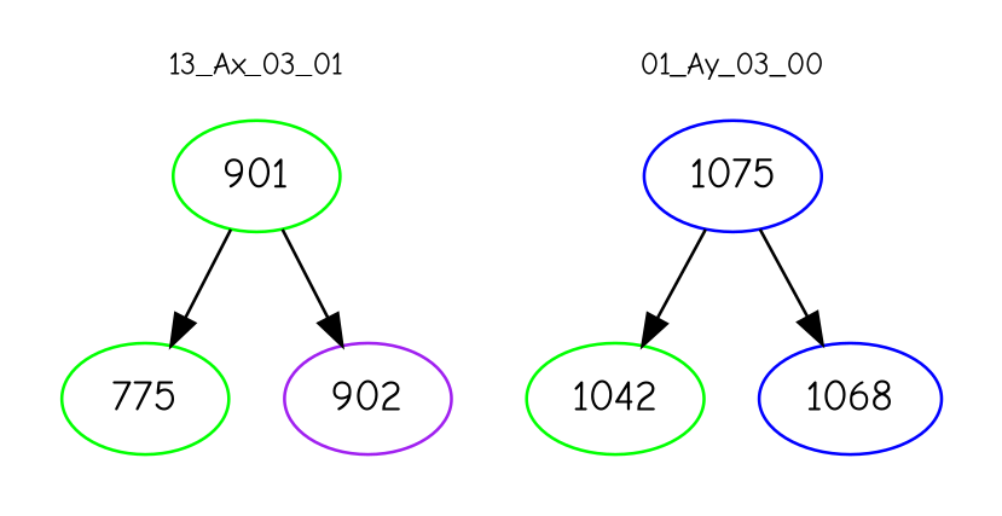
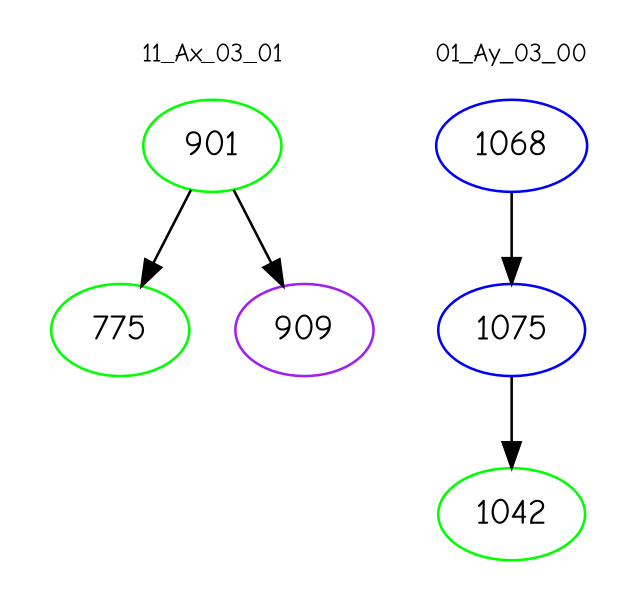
  digraph {
    fontname="Comic Neue"
    node [color=green fontname="Comic Neue"]
    edge [color=black fontname="Comic Neue"]
    n1 [label=901]
    n2 [label=775]
-   n3 [color=purple label=902]
+   n3 [color=purple label=909]
    n4 [color=blue label=1075]
    n5 [label=1042]
    n6 [color=blue label=1068]
    subgraph cluster_1 {
      color=white
      fontsize=10
-     label="13_Ax_03_01"
+     label="11_Ax_03_01"
      n1
      n2
      n3
    }
    subgraph cluster_2 {
      color=white
      fontsize=10
      label="01_Ay_03_00"
      n4
      n5
      n6
    }
    n1 -> n2
    n1 -> n3
    n4 -> n5
-   n4 -> n6
+   n6 -> n4
  }
